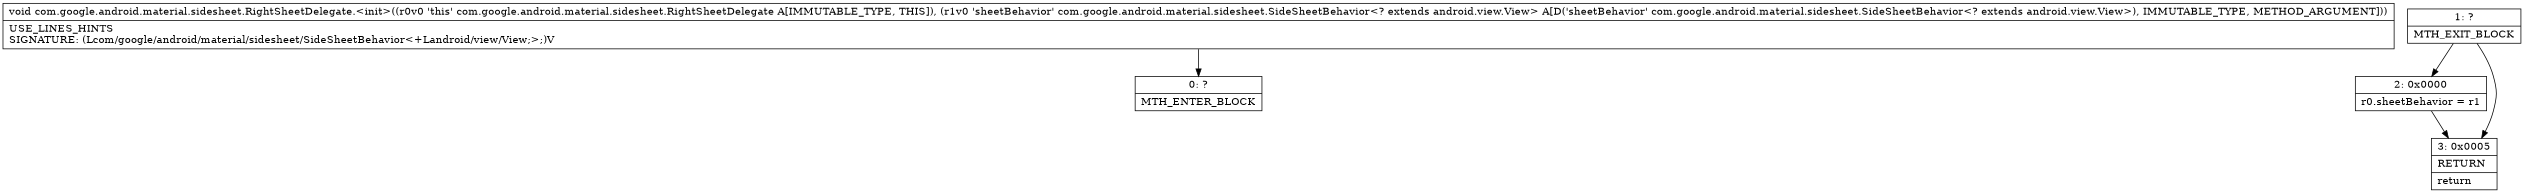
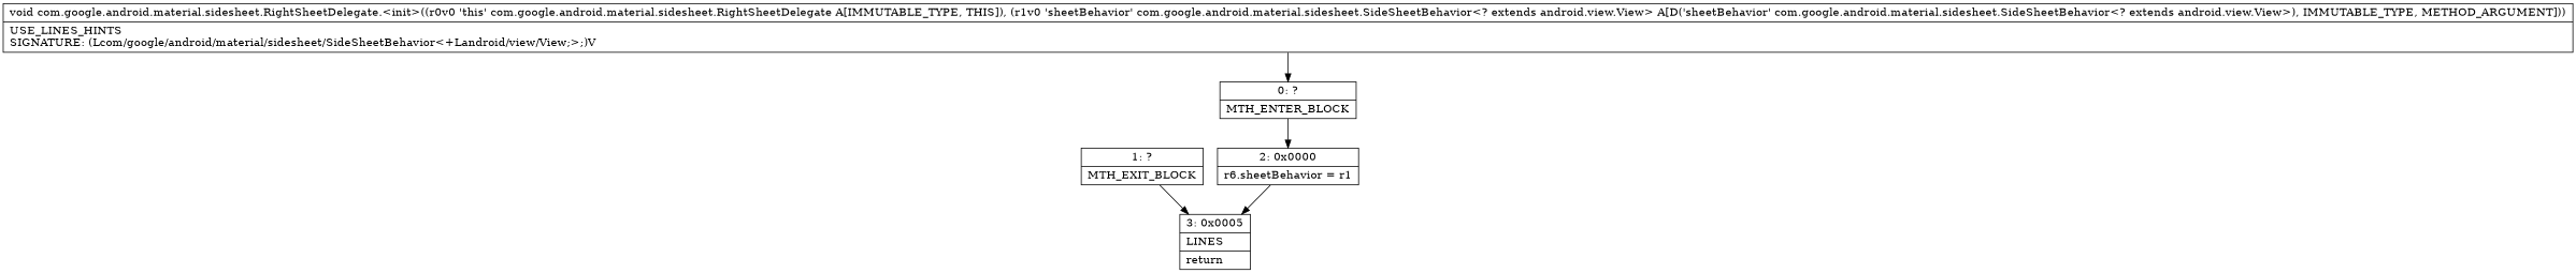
  digraph {
    node [shape=record]
    n1 [label="{0\:\ ?|MTH_ENTER_BLOCK\l}"]
-   n2 [label="{2\:\ 0x0000|r0.sheetBehavior = r1\l}"]
-   n3 [label="{3\:\ 0x0005|RETURN\l|return\l}"]
+   n2 [label="{2\:\ 0x0000|r6.sheetBehavior = r1\l}"]
+   n3 [label="{3\:\ 0x0005|LINES\l|return\l}"]
    n4 [label="{1\:\ ?|MTH_EXIT_BLOCK\l}"]
    n5 [label="{void com.google.android.material.sidesheet.RightSheetDelegate.\<init\>((r0v0 'this' com.google.android.material.sidesheet.RightSheetDelegate A[IMMUTABLE_TYPE, THIS]), (r1v0 'sheetBehavior' com.google.android.material.sidesheet.SideSheetBehavior\<? extends android.view.View\> A[D('sheetBehavior' com.google.android.material.sidesheet.SideSheetBehavior\<? extends android.view.View\>), IMMUTABLE_TYPE, METHOD_ARGUMENT]))  | USE_LINES_HINTS\lSIGNATURE: (Lcom\/google\/android\/material\/sidesheet\/SideSheetBehavior\<+Landroid\/view\/View;\>;)V\l}"]
-   n4 -> n2
+   n1 -> n2
    n2 -> n3
    n4 -> n3
    n5 -> n1
  }
